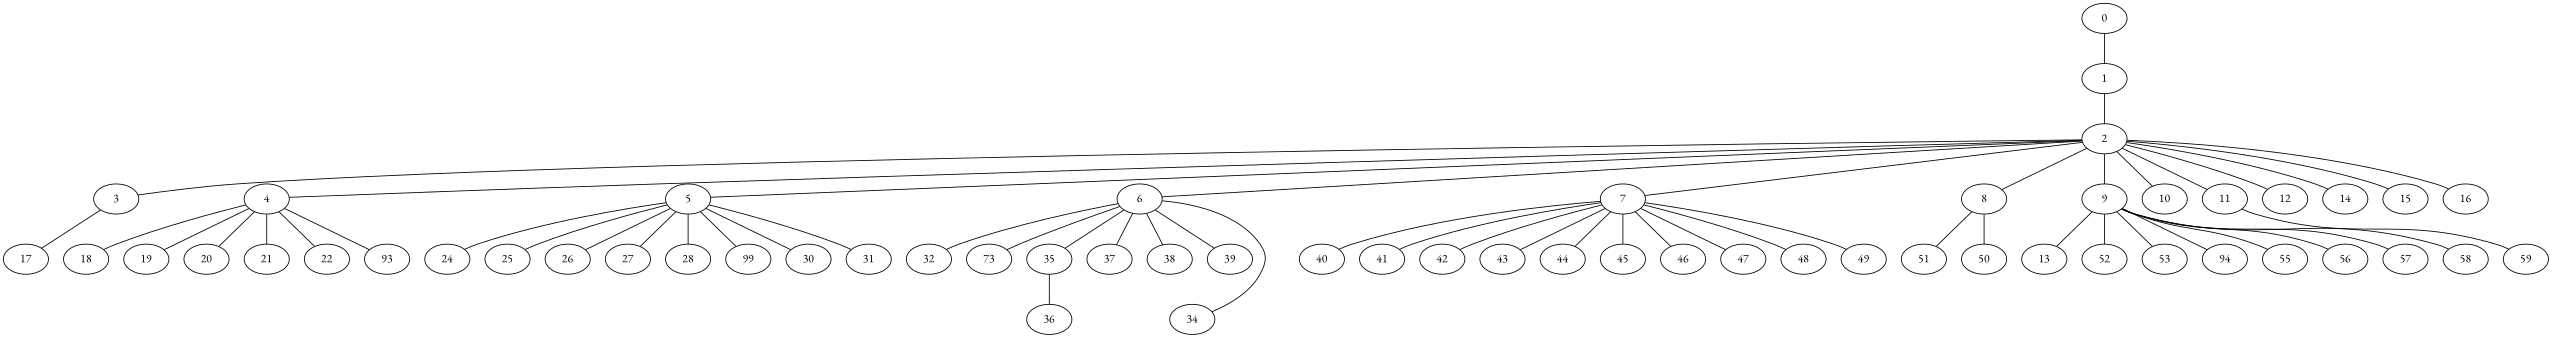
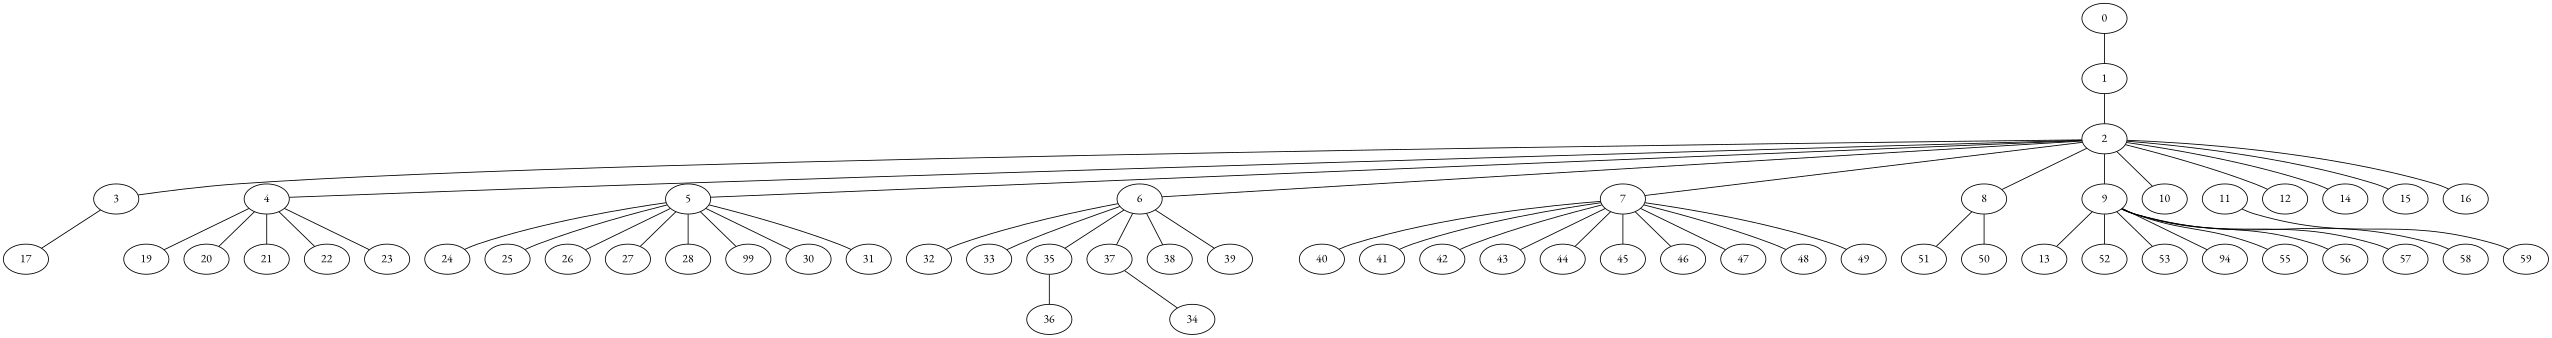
  graph {
    fontname="EB Garamond"
    node [fontname="EB Garamond"]
    edge [fontname="EB Garamond"]
    0
    1
    2
    3
    4
    5
    6
    7
    8
    9
    10
    11
    12
    14
    15
    16
    17
-   18
    19
    20
    21
    22
-   23 [label=93]
+   23
    24
    25
    26
    27
    28
    n29 [label=99]
    30
    31
    32
-   33 [label=73]
+   33
    35
    37
    38
    39
    34
    40
    41
    42
    43
    44
    45
    46
    47
    48
    49
    51
    50
    13
    52
    53
    n54 [label=94]
    55
    56
    57
    58
    59
    36
    0 -- 1
    1 -- 2
    2 -- 3
    2 -- 4
    2 -- 5
    2 -- 6
    2 -- 7
    2 -- 8
    2 -- 9
    2 -- 10
-   2 -- 11
    2 -- 12
    2 -- 14
    2 -- 15
    2 -- 16
    3 -- 17
-   4 -- 18
    4 -- 19
    4 -- 20
    4 -- 21
    4 -- 22
    4 -- 23
    5 -- 24
    5 -- 25
    5 -- 26
    5 -- 27
    5 -- 28
    5 -- n29
    5 -- 30
    5 -- 31
    6 -- 32
    6 -- 33
    6 -- 35
    6 -- 37
    6 -- 38
    6 -- 39
-   6 -- 34
+   37 -- 34
    7 -- 40
    7 -- 41
    7 -- 42
    7 -- 43
    7 -- 44
    7 -- 45
    7 -- 46
    7 -- 47
    7 -- 48
    7 -- 49
    8 -- 51
    8 -- 50
    9 -- 13
    9 -- 52
    9 -- 53
    9 -- n54
    9 -- 55
    9 -- 56
    9 -- 57
    9 -- 58
    11 -- 59
    35 -- 36
  }
